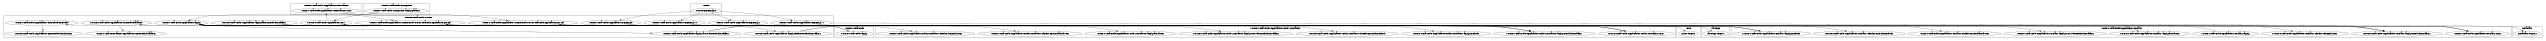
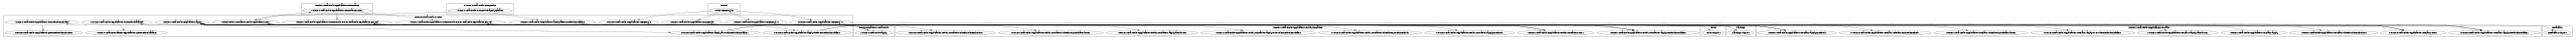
  digraph {
    "Moose::Meta::Role::Application::ToInstance::_new"
    "Moose::Meta::Role::Composite::apply_params"
    "warnings::import"
    "Moose::Meta::Role::apply"
    "Moose::BEGIN@38"
    "Moose::Meta::Role::Application::RoleSummation::check_required_methods"
    "Moose::Meta::Role::Application::RoleSummation::_new"
    "Moose::Meta::Role::Application::RoleSummation::apply_attributes"
    "Moose::Meta::Role::Application::RoleSummation::check_required_attributes"
    "Moose::Meta::Role::Application::RoleSummation::check_role_exclusions"
    "Moose::Meta::Role::Application::RoleSummation::apply_method_modifiers"
    "Moose::Meta::Role::Application::RoleSummation::apply_override_method_modifiers"
    "Moose::Meta::Role::Application::RoleSummation::apply_methods"
    "metaclass::import"
    "strict::import"
    "Moose::Meta::Role::Application::__ANON__[Moose/Meta/Role/Application.pm:23]"
    "Moose::Meta::Role::Application::is_method_aliased"
    "Moose::Meta::Role::Application::BEGIN@9"
    "Moose::Meta::Role::Application::BEGIN@2"
    "Moose::Meta::Role::Application::BEGIN@10"
    "Moose::Meta::Role::Application::apply"
    n22 [label="Moose::Meta::ToInstance::Application::get_method_aliases"]
-   "Moose::Meta::Role::Application::new"
+   "Moose::Meta::Role::Application::new" [label="Moose::RoleSummation::Role::Application::new"]
    "Moose::Meta::Role::Application::is_method_excluded"
    "Moose::Meta::Role::Application::get_method_exclusions"
    "Moose::Meta::Role::Application::BEGIN@11"
    "Moose::Meta::Role::Application::__ANON__[Moose/Meta/Role/Application.pm:16]"
    "Moose::Meta::Role::Application::apply_before_method_modifiers"
    "Moose::Meta::Role::Application::apply_after_method_modifiers"
    "Moose::Meta::Role::Application::apply_around_method_modifiers"
    "Moose::Meta::Role::Application::ToClass::_new"
    "Moose::Meta::Role::Application::ToClass::check_required_methods"
    "Moose::Meta::Role::Application::ToClass::check_role_exclusions"
    "Moose::Meta::Role::Application::ToClass::apply_methods"
    "Moose::Meta::Role::Application::ToClass::apply"
    "Moose::Meta::Role::Application::ToClass::apply_attributes"
    "Moose::Meta::Role::Application::ToClass::apply_override_method_modifiers"
    "Moose::Meta::Role::Application::ToClass::check_required_attributes"
    "Moose::Meta::Role::Application::ToClass::apply_method_modifiers"
    subgraph cluster_1 {
      label="Moose::Meta::Role::Application::ToInstance"
      "Moose::Meta::Role::Application::ToInstance::_new"
    }
    subgraph cluster_2 {
      label="Moose::Meta::Role::Composite"
      "Moose::Meta::Role::Composite::apply_params"
    }
    subgraph cluster_3 {
      label=warnings
      "warnings::import"
    }
    subgraph cluster_4 {
-     label="Moose::Meta::Role"
+     label="RoleSummation::Meta::Role"
      "Moose::Meta::Role::apply"
    }
    subgraph cluster_5 {
      label=Moose
      "Moose::BEGIN@38"
    }
    subgraph cluster_6 {
      label="Moose::Meta::Role::Application::RoleSummation"
      "Moose::Meta::Role::Application::RoleSummation::check_required_methods"
      "Moose::Meta::Role::Application::RoleSummation::_new"
      "Moose::Meta::Role::Application::RoleSummation::apply_attributes"
      "Moose::Meta::Role::Application::RoleSummation::check_required_attributes"
      "Moose::Meta::Role::Application::RoleSummation::check_role_exclusions"
      "Moose::Meta::Role::Application::RoleSummation::apply_method_modifiers"
      "Moose::Meta::Role::Application::RoleSummation::apply_override_method_modifiers"
      "Moose::Meta::Role::Application::RoleSummation::apply_methods"
    }
    subgraph cluster_7 {
      label=metaclass
      "metaclass::import"
    }
    subgraph cluster_8 {
      label="strict"
      "strict::import"
    }
    subgraph cluster_9 {
      label="Moose::Meta::Role::Moose"
      "Moose::Meta::Role::Application::__ANON__[Moose/Meta/Role/Application.pm:23]"
      "Moose::Meta::Role::Application::is_method_aliased"
      "Moose::Meta::Role::Application::BEGIN@9"
      "Moose::Meta::Role::Application::BEGIN@2"
      "Moose::Meta::Role::Application::BEGIN@10"
      "Moose::Meta::Role::Application::apply"
      n22
      "Moose::Meta::Role::Application::new"
      "Moose::Meta::Role::Application::is_method_excluded"
      "Moose::Meta::Role::Application::get_method_exclusions"
      "Moose::Meta::Role::Application::BEGIN@11"
      "Moose::Meta::Role::Application::__ANON__[Moose/Meta/Role/Application.pm:16]"
      "Moose::Meta::Role::Application::apply_before_method_modifiers"
      "Moose::Meta::Role::Application::apply_after_method_modifiers"
      "Moose::Meta::Role::Application::apply_around_method_modifiers"
    }
    subgraph cluster_10 {
      label="Moose::Meta::Role::Application::ToClass"
      "Moose::Meta::Role::Application::ToClass::_new"
      "Moose::Meta::Role::Application::ToClass::check_required_methods"
      "Moose::Meta::Role::Application::ToClass::check_role_exclusions"
      "Moose::Meta::Role::Application::ToClass::apply_methods"
      "Moose::Meta::Role::Application::ToClass::apply"
      "Moose::Meta::Role::Application::ToClass::apply_attributes"
      "Moose::Meta::Role::Application::ToClass::apply_override_method_modifiers"
      "Moose::Meta::Role::Application::ToClass::check_required_attributes"
      "Moose::Meta::Role::Application::ToClass::apply_method_modifiers"
    }
    "Moose::Meta::Role::Application::ToInstance::_new" -> "Moose::Meta::Role::Application::__ANON__[Moose/Meta/Role/Application.pm:23]"
    "Moose::Meta::Role::Application::ToInstance::_new" -> "Moose::Meta::Role::Application::__ANON__[Moose/Meta/Role/Application.pm:16]"
-   "Moose::Meta::Role::Composite::apply_params" -> "Moose::Meta::Role::Application::apply"
+   "Moose::Meta::Role::Composite::apply_params" -> "Moose::Meta::Role::Application::apply_after_method_modifiers"
    "Moose::Meta::Role::Composite::apply_params" -> "Moose::Meta::Role::Application::new"
    "Moose::Meta::Role::apply" -> "Moose::Meta::Role::Application::new"
    "Moose::BEGIN@38" -> "Moose::Meta::Role::Application::BEGIN@9"
    "Moose::BEGIN@38" -> "Moose::Meta::Role::Application::BEGIN@2"
    "Moose::BEGIN@38" -> "Moose::Meta::Role::Application::BEGIN@10"
    "Moose::BEGIN@38" -> "Moose::Meta::Role::Application::BEGIN@11"
    "Moose::Meta::Role::Application::RoleSummation::_new" -> "Moose::Meta::Role::Application::__ANON__[Moose/Meta/Role/Application.pm:23]"
    "Moose::Meta::Role::Application::RoleSummation::_new" -> "Moose::Meta::Role::Application::__ANON__[Moose/Meta/Role/Application.pm:16]"
    "Moose::Meta::Role::Application::is_method_aliased" -> n22
    "Moose::Meta::Role::Application::BEGIN@9" -> "strict::import"
    "Moose::Meta::Role::Application::BEGIN@10" -> "warnings::import"
    "Moose::Meta::Role::Application::apply" -> "Moose::Meta::Role::apply"
    "Moose::Meta::Role::Application::apply" -> "Moose::Meta::Role::Application::RoleSummation::check_required_methods"
    "Moose::Meta::Role::Application::apply" -> "Moose::Meta::Role::Application::RoleSummation::apply_attributes"
    "Moose::Meta::Role::Application::apply" -> "Moose::Meta::Role::Application::RoleSummation::check_required_attributes"
    "Moose::Meta::Role::Application::apply" -> "Moose::Meta::Role::Application::RoleSummation::check_role_exclusions"
    "Moose::Meta::Role::Application::apply" -> "Moose::Meta::Role::Application::RoleSummation::apply_override_method_modifiers"
    "Moose::Meta::Role::Application::apply" -> "Moose::Meta::Role::Application::RoleSummation::apply_methods"
    "Moose::Meta::Role::Application::apply" -> "Moose::Meta::Role::Application::apply_before_method_modifiers"
    "Moose::Meta::Role::Application::apply" -> "Moose::Meta::Role::Application::apply_around_method_modifiers"
    "Moose::Meta::Role::Application::apply" -> "Moose::Meta::Role::Application::ToClass::check_required_methods"
    "Moose::Meta::Role::Application::apply" -> "Moose::Meta::Role::Application::ToClass::check_role_exclusions"
    "Moose::Meta::Role::Application::apply" -> "Moose::Meta::Role::Application::ToClass::apply_methods"
    "Moose::Meta::Role::Application::apply" -> "Moose::Meta::Role::Application::ToClass::apply_attributes"
    "Moose::Meta::Role::Application::apply" -> "Moose::Meta::Role::Application::ToClass::apply_override_method_modifiers"
    "Moose::Meta::Role::Application::apply" -> "Moose::Meta::Role::Application::ToClass::check_required_attributes"
    "Moose::Meta::Role::Application::new" -> "Moose::Meta::Role::Application::ToInstance::_new"
    "Moose::Meta::Role::Application::new" -> "Moose::Meta::Role::Application::RoleSummation::_new"
    "Moose::Meta::Role::Application::new" -> "Moose::Meta::Role::Application::ToClass::_new"
    "Moose::Meta::Role::Application::is_method_excluded" -> "Moose::Meta::Role::Application::get_method_exclusions"
    "Moose::Meta::Role::Application::BEGIN@11" -> "metaclass::import"
    "Moose::Meta::Role::Application::apply_before_method_modifiers" -> "Moose::Meta::Role::Application::RoleSummation::apply_method_modifiers"
    "Moose::Meta::Role::Application::apply_before_method_modifiers" -> "Moose::Meta::Role::Application::ToClass::apply_method_modifiers"
    "Moose::Meta::Role::Application::apply_after_method_modifiers" -> "Moose::Meta::Role::Application::RoleSummation::apply_method_modifiers"
    "Moose::Meta::Role::Application::apply_after_method_modifiers" -> "Moose::Meta::Role::Application::ToClass::apply_method_modifiers"
    "Moose::Meta::Role::Application::apply_around_method_modifiers" -> "Moose::Meta::Role::Application::RoleSummation::apply_method_modifiers"
    "Moose::Meta::Role::Application::apply_around_method_modifiers" -> "Moose::Meta::Role::Application::ToClass::apply_method_modifiers"
    "Moose::Meta::Role::Application::ToClass::_new" -> "Moose::Meta::Role::Application::__ANON__[Moose/Meta/Role/Application.pm:23]"
    "Moose::Meta::Role::Application::ToClass::_new" -> "Moose::Meta::Role::Application::__ANON__[Moose/Meta/Role/Application.pm:16]"
    "Moose::Meta::Role::Application::ToClass::apply_methods" -> "Moose::Meta::Role::Application::is_method_aliased"
    "Moose::Meta::Role::Application::ToClass::apply_methods" -> "Moose::Meta::Role::Application::is_method_excluded"
    "Moose::Meta::Role::Application::ToClass::apply" -> "Moose::Meta::Role::Application::apply"
  }
